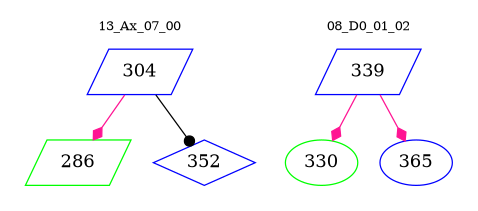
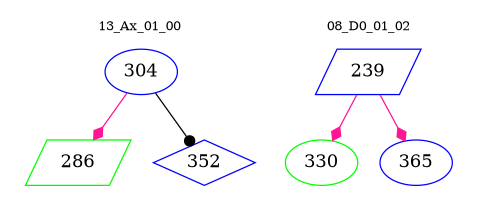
  digraph {
    node [color=blue shape=ellipse]
    edge [arrowhead=diamond color=deeppink style=solid]
-   n1 [label=304 shape=parallelogram]
+   n1 [label=304]
    n2 [color=green label=286 shape=parallelogram]
    n3 [label=352 shape=diamond]
-   n4 [label=339 shape=parallelogram]
+   n4 [label=239 shape=parallelogram]
    n5 [color=green label=330]
    n6 [label=365]
    subgraph cluster_1 {
      color=white
      fontsize=10
-     label="13_Ax_07_00"
+     label="13_Ax_01_00"
      n1
      n2
      n3
    }
    subgraph cluster_2 {
      color=white
      fontsize=10
      label="08_D0_01_02"
      n4
      n5
      n6
    }
    n1 -> n2
    n1 -> n3 [arrowhead=dot color=black]
    n4 -> n5
    n4 -> n6
  }
